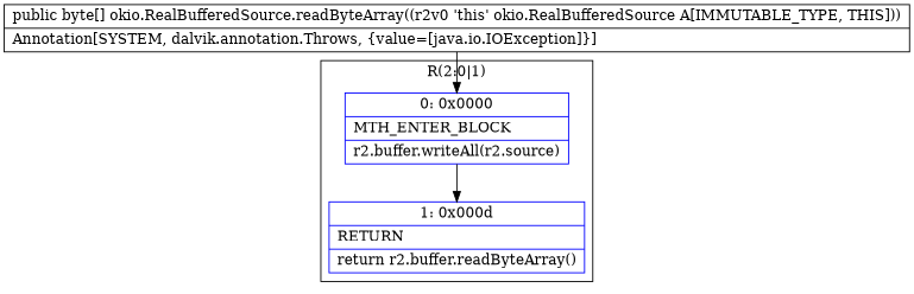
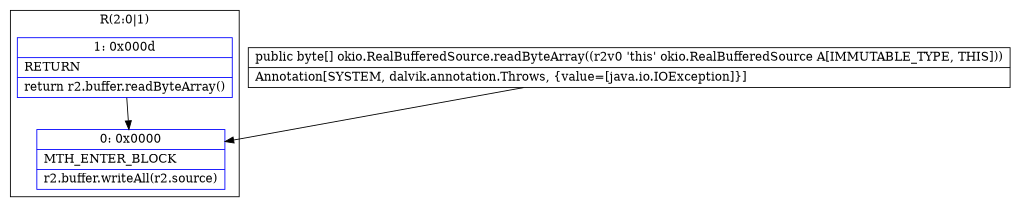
  digraph {
    node [color=blue shape=record]
    n1 [label="{0\:\ 0x0000|MTH_ENTER_BLOCK\l|r2.buffer.writeAll(r2.source)\l}"]
    n2 [label="{1\:\ 0x000d|RETURN\l|return r2.buffer.readByteArray()\l}"]
    n3 [label="{public byte[] okio.RealBufferedSource.readByteArray((r2v0 'this' okio.RealBufferedSource A[IMMUTABLE_TYPE, THIS]))  | Annotation[SYSTEM, dalvik.annotation.Throws, \{value=[java.io.IOException]\}]\l}" color=""]
    subgraph cluster_1 {
      label="R(2:0|1)"
      n1
      n2
    }
-   n1 -> n2
+   n2 -> n1
    n3 -> n1
  }
